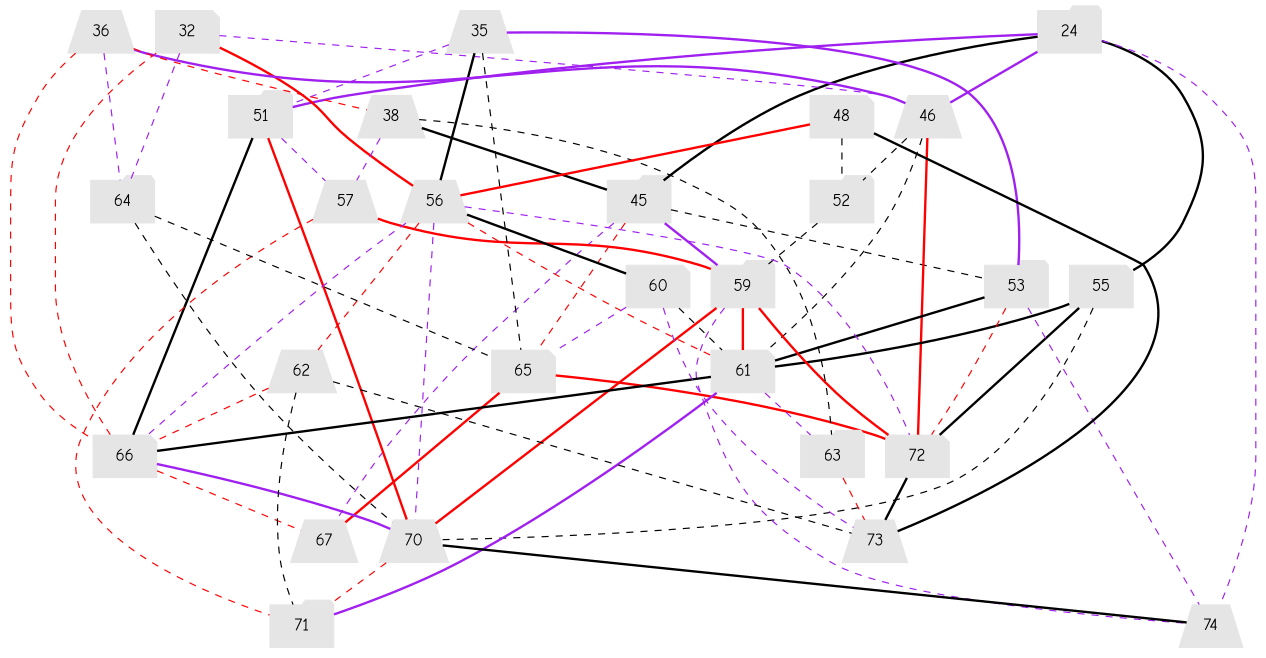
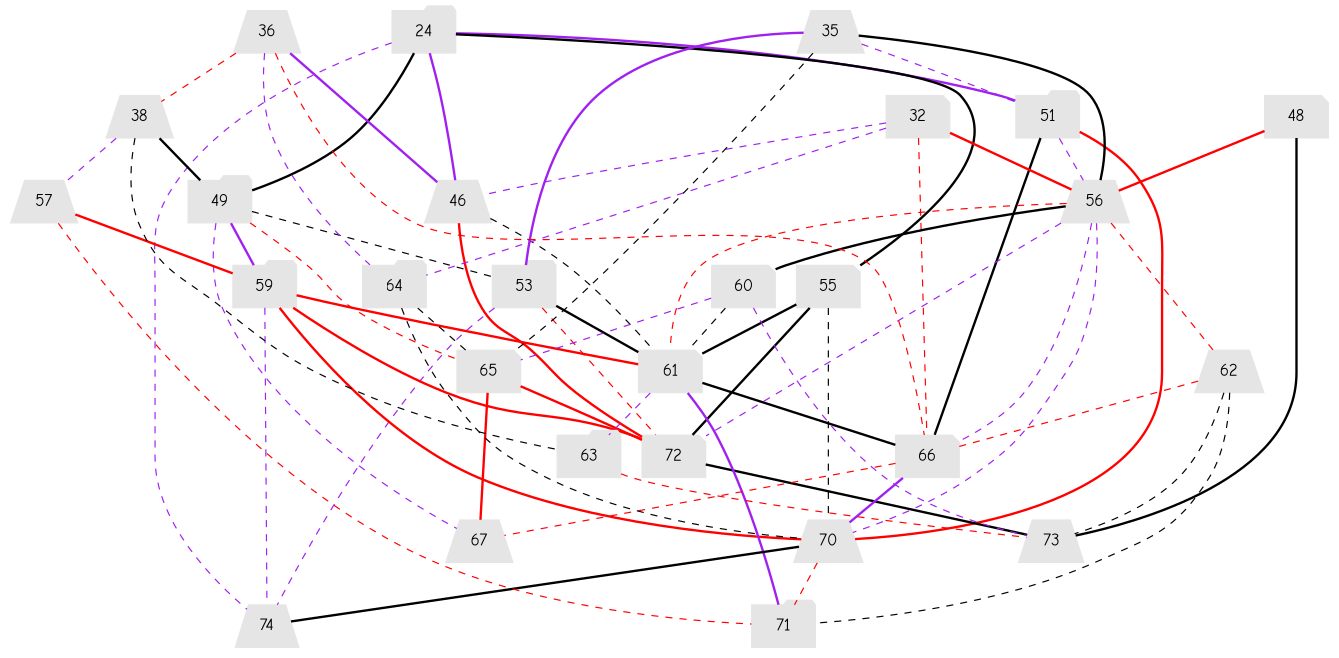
  graph {
    fontname="Comic Neue"
    node [color=gray90 fontname="Comic Neue" shape=trapezium style=filled]
    edge [color=black fontname="Comic Neue" style=dashed]
    24 [shape=folder super="+16"]
-   45 [shape=folder super="+20"]
+   45 [shape=folder super="+20" label=49]
    46 [super="+34"]
    51 [shape=folder super="+42"]
    55 [shape=note super="+21+37"]
    74 [super="+17"]
    53 [shape=folder super="+40"]
    65 [shape=note super="+29+14"]
    59 [shape=folder super="+50"]
    67 [super="+30"]
    72 [shape=note super="+4+7+69+49"]
-   52 [shape=folder]
    61 [shape=note super="+27+26+47"]
    66 [shape=note super="+11+54"]
    70 [super="+58+18+68"]
    57
    32 [shape=note super="+28"]
    56 [super="+3+6+43+23"]
    64 [shape=folder]
    60 [shape=note]
    62
    63 [shape=folder]
    73 [super="+8"]
    71 [shape=folder]
    35
    36
    38
    48 [shape=note super="+44"]
    24 -- 45 [style=bold]
    24 -- 46 [color=purple style=bold]
    24 -- 51 [color=purple style=bold]
    24 -- 55 [style=bold]
    24 -- 74 [color=purple weight=2]
    45 -- 53
    45 -- 65 [color=red]
    45 -- 59 [color=purple style=bold]
    45 -- 67 [color=purple]
    46 -- 72 [color=red style=bold]
-   46 -- 52
    46 -- 61
    51 -- 66 [style=bold]
    51 -- 70 [color=red style=bold weight=2]
-   51 -- 57 [color=purple]
+   51 -- 56 [color=purple]
    55 -- 72 [style=bold weight=4]
    55 -- 61 [style=bold]
    55 -- 70 [weight=4]
    53 -- 74 [color=purple weight=2]
    53 -- 72 [color=red]
    53 -- 61 [style=bold weight=3]
    65 -- 67 [color=red style=bold weight=3]
    65 -- 72 [color=red style=bold]
    59 -- 74 [color=purple]
    59 -- 72 [color=red style=bold weight=3]
    59 -- 61 [color=red style=bold]
    59 -- 70 [color=red style=bold weight=2]
    72 -- 73 [style=bold]
-   52 -- 59
    61 -- 66 [style=bold weight=2]
    61 -- 63 [color=purple]
    61 -- 71 [color=purple style=bold]
    66 -- 67 [color=red weight=2]
    66 -- 70 [color=purple style=bold]
    70 -- 74 [style=bold]
    70 -- 71 [color=red]
    57 -- 59 [color=red style=bold]
    57 -- 71 [color=red]
    32 -- 46 [color=purple]
    32 -- 66 [color=red weight=3]
    32 -- 56 [color=red style=bold]
    32 -- 64 [color=purple]
    56 -- 72 [color=purple weight=3]
    56 -- 61 [color=red]
    56 -- 66 [color=purple]
    56 -- 70 [color=purple weight=5]
    56 -- 60 [style=bold]
    56 -- 62 [color=red]
    64 -- 65
    64 -- 70
    60 -- 65 [color=purple]
    60 -- 61
    60 -- 73 [color=purple]
    62 -- 66 [color=red]
    62 -- 73
    62 -- 71
    63 -- 73 [color=red]
    35 -- 51 [color=purple]
    35 -- 53 [color=purple style=bold]
    35 -- 65
    35 -- 56 [style=bold]
    36 -- 46 [color=purple style=bold]
    36 -- 66 [color=red]
    36 -- 64 [color=purple]
    36 -- 38 [color=red]
    38 -- 45 [style=bold]
    38 -- 57 [color=purple]
    38 -- 63
-   48 -- 52 [weight=2]
    48 -- 56 [color=red style=bold]
    48 -- 73 [style=bold weight=2]
  }
